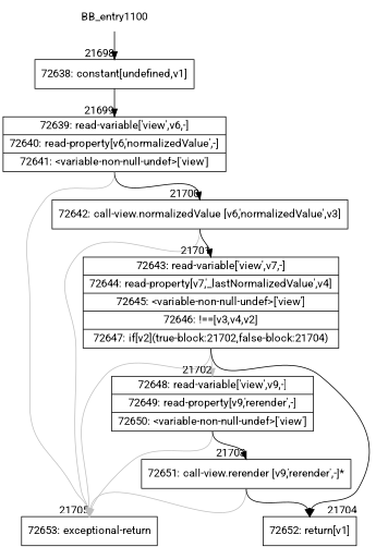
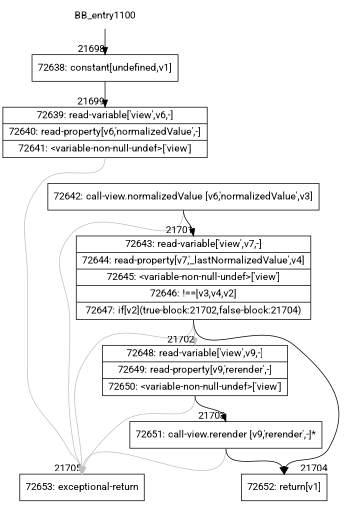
  digraph {
    fontname=Roboto
    rankdir=TD
    node [fontname=Roboto shape=record]
    edge [fontname=Roboto headport=n tailport=s]
    n1 [label=BB_entry1100 shape=none]
    n2 [label="{72638: constant[undefined,v1]}"]
    n3 [label="{72639: read-variable['view',v6,-]|72640: read-property[v6,'normalizedValue',-]|72641: \<variable-non-null-undef\>['view']}"]
    n4 [label="{72642: call-view.normalizedValue [v6,'normalizedValue',v3]}"]
    n5 [label="{72653: exceptional-return}"]
    n6 [label="{72643: read-variable['view',v7,-]|72644: read-property[v7,'_lastNormalizedValue',v4]|72645: \<variable-non-null-undef\>['view']|72646: !==[v3,v4,v2]|72647: if[v2](true-block:21702,false-block:21704)}"]
    n7 [label="{72648: read-variable['view',v9,-]|72649: read-property[v9,'rerender',-]|72650: \<variable-non-null-undef\>['view']}"]
    n8 [label="{72652: return[v1]}"]
    n9 [label="{72651: call-view.rerender [v9,'rerender',-]*}"]
    n1 -> n2 [headlabel="    21698"]
    n2 -> n3 [headlabel="      21699"]
-   n3 -> n4 [headlabel="      21700"]
    n3 -> n5 [color=gray headlabel="      21705"]
    n4 -> n5 [color=gray]
    n4 -> n6 [headlabel="      21701"]
    n6 -> n5 [color=gray]
    n6 -> n7 [color=gray headlabel="      21702"]
    n6 -> n8 [headlabel="      21704"]
    n7 -> n5 [color=gray]
    n7 -> n9 [headlabel="      21703"]
    n9 -> n5 [color=gray]
    n9 -> n8
  }
